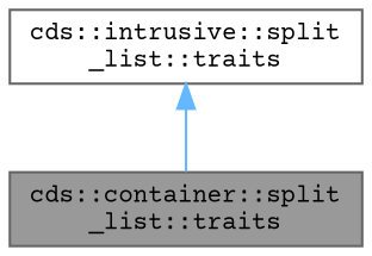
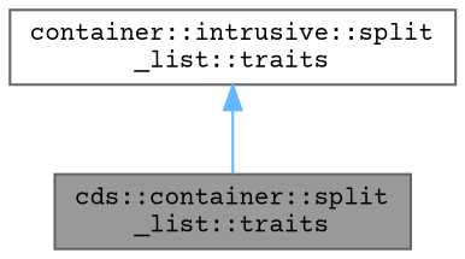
  digraph {
    fontname="Courier Prime"
    node [color=gray40 fontname="Courier Prime" fontsize=10 shape=box style=filled]
    n1 [fillcolor=grey60 fontcolor=black height=0.2 label="cds::container::split\l_list::traits" width=0.4]
-   n2 [fillcolor=white height=0.2 label="cds::intrusive::split\l_list::traits" width=0.4]
+   n2 [fillcolor=white height=0.2 label="container::intrusive::split\l_list::traits" width=0.4]
    n2 -> n1 [color=steelblue1 dir=back fontname="Courier Prime" fontsize=10 labelfontname=Helvetica labelfontsize=10 style=solid]
  }
